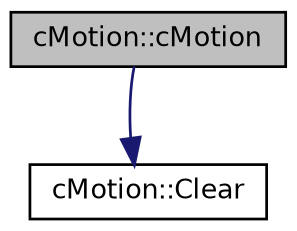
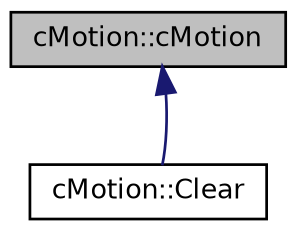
  digraph {
    rankdir=TB
    node [color=black fontname=Helvetica fontsize=10 shape=record style=filled]
    n1 [fillcolor=grey75 fontcolor=black height=0.2 label="cMotion::cMotion" width=0.4]
    n2 [fillcolor=white height=0.2 label="cMotion::Clear" width=0.4]
-   n1 -> n2 [color=midnightblue fontname=Helvetica fontsize=10 labelfontname=Helvetica labelfontsize=10 style=solid]
+   n2 -> n1 [color=midnightblue fontname=Helvetica fontsize=10 labelfontname=Helvetica labelfontsize=10 style=solid]
  }
